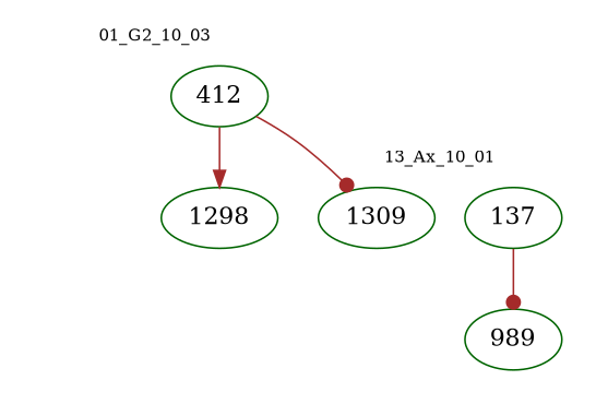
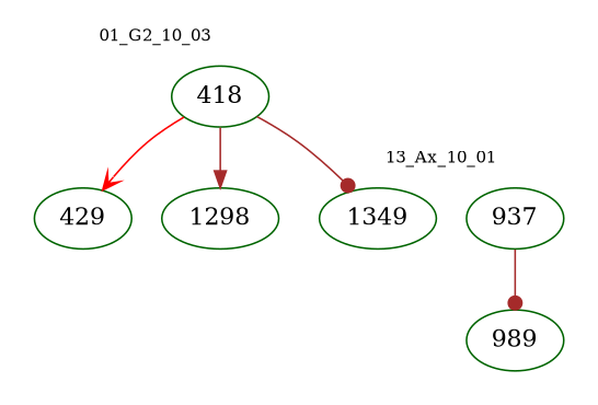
  digraph {
    node [color=darkgreen]
    edge [arrowhead=dot color=brown]
-   n1 [label=137]
+   n1 [label=937]
    n2 [label=989]
-   n3 [label=1309]
-   n4 [label=412]
+   n3 [label=1349]
+   n4 [label=418]
+   n5 [label=429]
    n6 [label=1298]
    subgraph cluster_1 {
      color=white
      fontsize=10
      label="13_Ax_10_01"
      n1
      n2
      n3
    }
    subgraph cluster_2 {
      color=white
      fontsize=10
      label="01_G2_10_03"
      n4
+     n5
      n6
    }
    n1 -> n2
    n4 -> n3
+   n4 -> n5 [arrowhead=vee color=red]
    n4 -> n6 [arrowhead=normal]
  }
